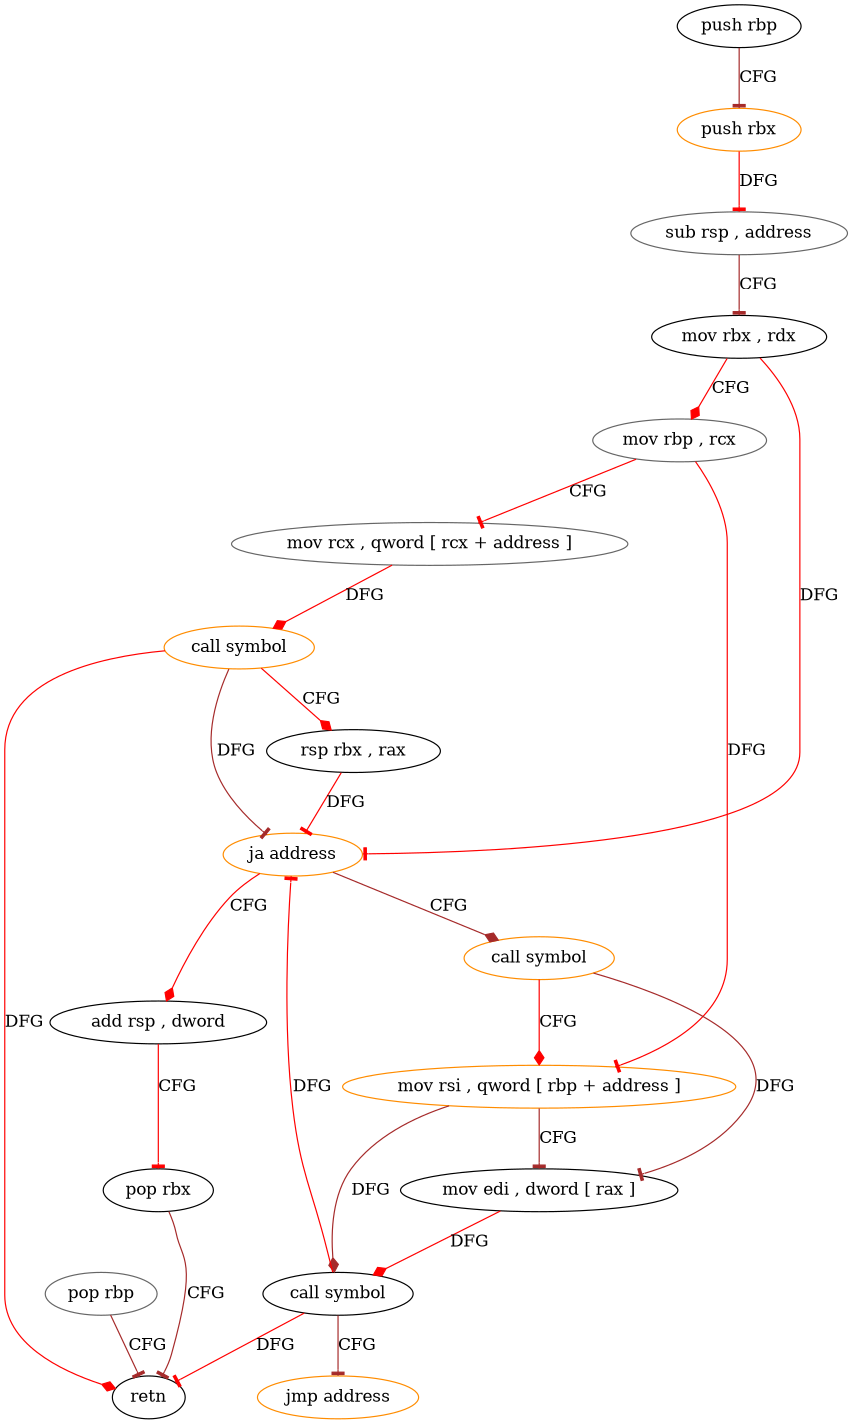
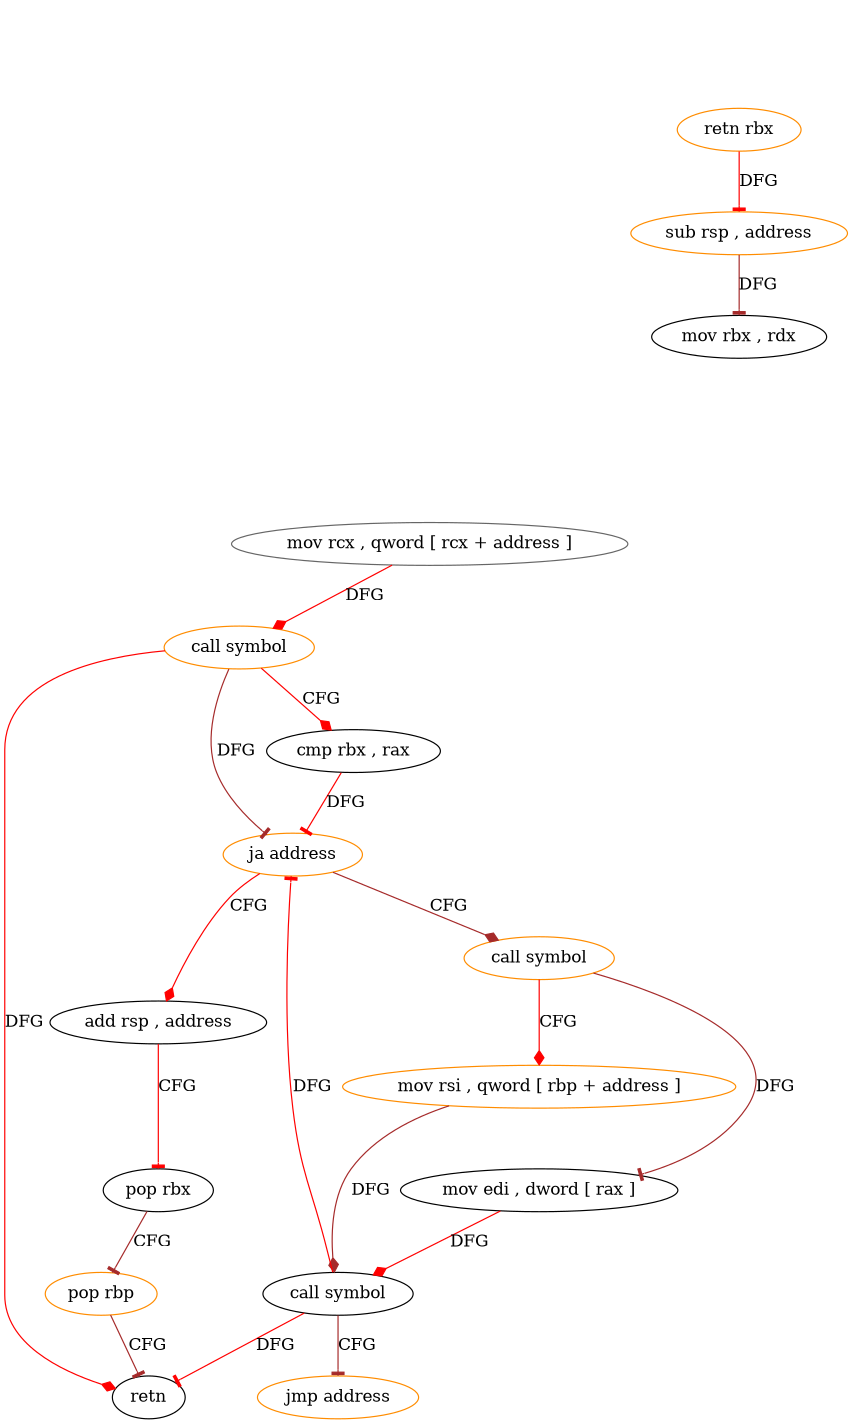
  digraph {
    node [color=black]
    edge [arrowhead=tee color=red]
-   n1 [label="push rbp"]
-   n2 [color=darkorange label="push rbx"]
-   n3 [color=gray40 label="sub rsp , address"]
+   n2 [color=darkorange label="retn rbx"]
+   n3 [color=darkorange label="sub rsp , address"]
    n4 [label="mov rbx , rdx"]
-   n5 [color=gray40 label="mov rbp , rcx"]
    n6 [color=darkorange label="ja address"]
    n7 [color=gray40 label="mov rcx , qword [ rcx + address ]"]
    n8 [color=darkorange label="mov rsi , qword [ rbp + address ]"]
    n9 [color=darkorange label="call symbol"]
-   n10 [label="add rsp , dword"]
+   n10 [label="add rsp , address"]
    n11 [color=darkorange label="call symbol"]
    n12 [label="mov edi , dword [ rax ]"]
    n13 [label="call symbol"]
-   n14 [label="rsp rbx , rax"]
+   n14 [label="cmp rbx , rax"]
    n15 [label=retn]
    n16 [label="pop rbx"]
-   n17 [color=gray40 label="pop rbp"]
+   n17 [color=darkorange label="pop rbp"]
    n18 [color=darkorange label="jmp address"]
-   n1 -> n2 [color=brown label=CFG]
    n2 -> n3 [label=DFG]
-   n3 -> n4 [color=brown label=CFG]
-   n4 -> n5 [arrowhead=diamond label=CFG]
-   n4 -> n6 [label=DFG]
-   n5 -> n7 [label=CFG]
-   n5 -> n8 [label=DFG]
+   n3 -> n4 [color=brown label=DFG]
    n6 -> n9 [arrowhead=diamond color=brown label=CFG]
    n6 -> n10 [arrowhead=diamond label=CFG]
    n7 -> n11 [arrowhead=diamond label=DFG]
-   n8 -> n12 [color=brown label=CFG]
    n8 -> n13 [arrowhead=diamond color=brown label=DFG]
    n9 -> n8 [arrowhead=diamond label=CFG]
    n9 -> n12 [color=brown label=DFG]
    n10 -> n16 [label=CFG]
    n11 -> n6 [color=brown label=DFG]
    n11 -> n14 [arrowhead=diamond label=CFG]
    n11 -> n15 [arrowhead=diamond label=DFG]
    n12 -> n13 [arrowhead=diamond label=DFG]
    n13 -> n6 [label=DFG]
    n13 -> n15 [label=DFG]
    n13 -> n18 [color=brown label=CFG]
    n14 -> n6 [label=DFG]
-   n16 -> n15 [color=brown label=CFG]
+   n16 -> n17 [color=brown label=CFG]
    n17 -> n15 [color=brown label=CFG]
  }
